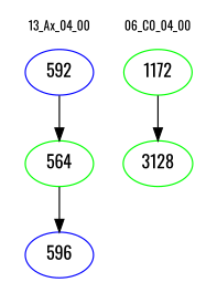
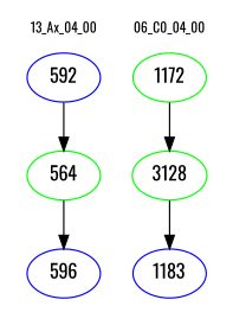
  digraph {
    fontname=Oswald
    node [color=blue fontname=Oswald]
    edge [color=black fontname=Oswald]
    n1 [label=592]
    n2 [color=green label=564]
    n3 [label=596]
    n4 [color=green label=1172]
    n5 [color=green label=3128]
+   n6 [label=1183]
    subgraph cluster_1 {
      color=white
      fontsize=10
      label="13_Ax_04_00"
      n1
      n2
      n3
    }
    subgraph cluster_2 {
      color=white
      fontsize=10
      label="06_C0_04_00"
      n4
      n5
+     n6
    }
    n1 -> n2
    n2 -> n3
    n4 -> n5
+   n5 -> n6
  }
